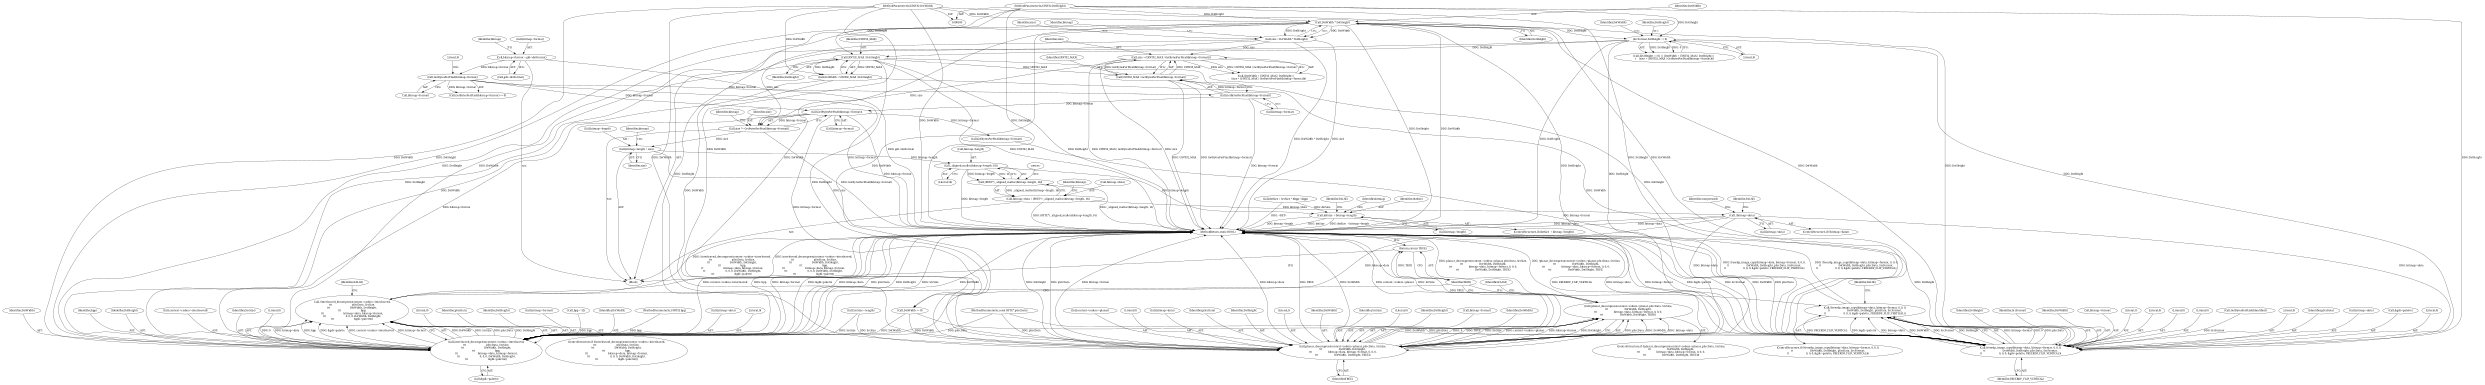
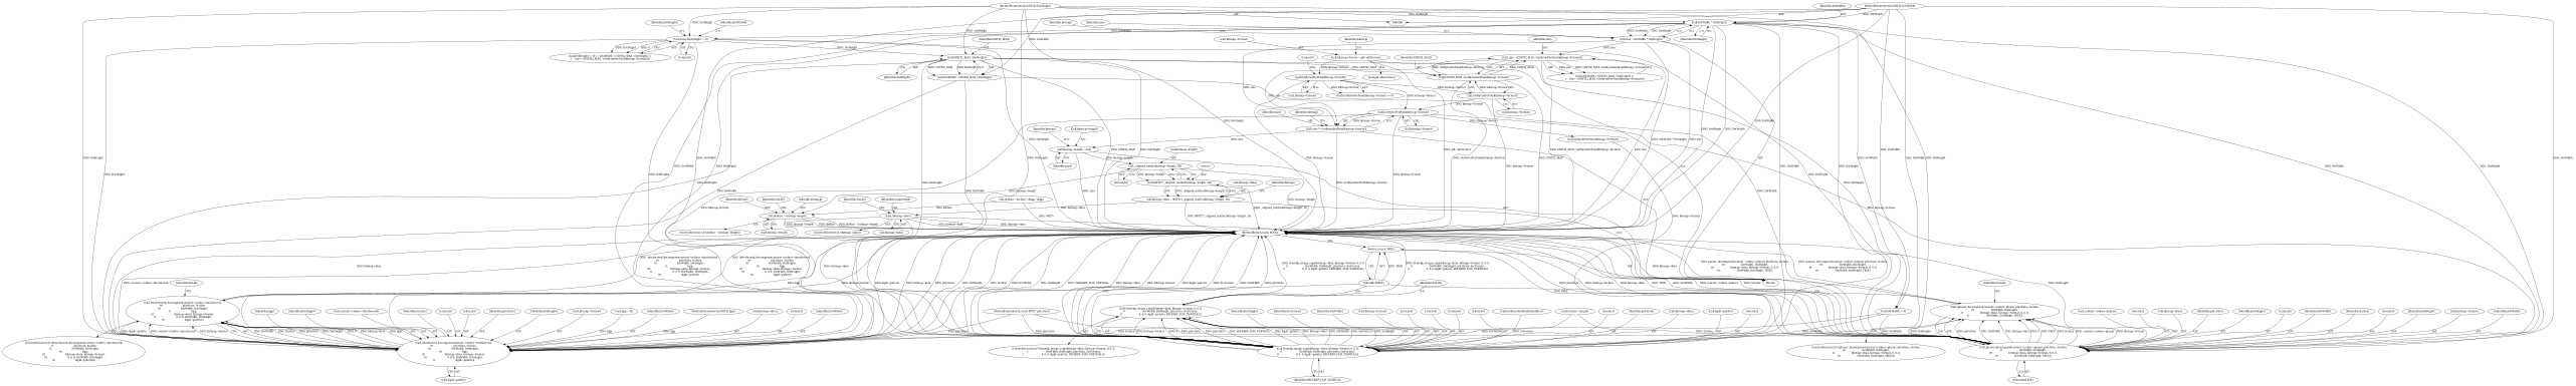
  digraph {
    fontname="Noto Serif"
    node [fontname="Noto Serif"]
    edge [fontname="Noto Serif"]
    n1 [label="(Call,_aligned_malloc(bitmap->length, 16))"]
    n2 [label="(Call,(BYTE*) _aligned_malloc(bitmap->length, 16))"]
    n3 [label="(Call,dstSize  < bitmap->length)"]
    n4 [label="(MethodReturn,static BOOL)"]
    n5 [label="(Literal,16)"]
    n6 [label="(Call,bitmap->data = (BYTE*) _aligned_malloc(bitmap->length, 16))"]
    n7 [label="(Call,bitmap->length)"]
    n8 [label="(ControlStructure,if (dstSize  < bitmap->length))"]
    n9 [label="(Return,return TRUE;)"]
    n10 [label="(Call,bitmap->length = size)"]
    n11 [label="(Block,)"]
    n12 [label="(Identifier,size)"]
    n13 [label="(Call,size *= GetBytesPerPixel(bitmap->format))"]
    n14 [label="(Call,GetBytesPerPixel(bitmap->format))"]
    n15 [label="(Call,interleaved_decompress(context->codecs->interleaved,\n\t\t\t                            pSrcData, SrcSize,\n\t\t\t                            DstWidth, DstHeight,\n\t\t\t                            bpp,\n\t\t\t                            bitmap->data, bitmap->format,\n\t\t\t                            0, 0, 0, DstWidth, DstHeight,\n\t\t\t                            &gdi->palette))"]
    n16 [label="(Call,planar_decompress(context->codecs->planar, pSrcData, SrcSize,\n\t\t\t                       DstWidth, DstHeight,\n\t\t\t                       bitmap->data, bitmap->format, 0, 0, 0,\n\t\t\t                       DstWidth, DstHeight, TRUE))"]
    n17 [label="(Call,GetBytesPerPixel(bitmap->format))"]
    n18 [label="(Call,bitmap->format)"]
    n19 [label="(Call,!interleaved_decompress(context->codecs->interleaved,\n\t\t\t                            pSrcData, SrcSize,\n\t\t\t                            DstWidth, DstHeight,\n\t\t\t                            bpp,\n\t\t\t                            bitmap->data, bitmap->format,\n\t\t\t                            0, 0, 0, DstWidth, DstHeight,\n\t\t\t                            &gdi->palette))"]
    n20 [label="(Call,&gdi->palette)"]
    n21 [label="(Call,!planar_decompress(context->codecs->planar, pSrcData, SrcSize,\n\t\t\t                       DstWidth, DstHeight,\n\t\t\t                       bitmap->data, bitmap->format, 0, 0, 0,\n\t\t\t                       DstWidth, DstHeight, TRUE))"]
    n22 [label="(Identifier,TRUE)"]
    n23 [label="(Call,freerdp_image_copy(bitmap->data, bitmap->format, 0, 0, 0,\n\t\t                        DstWidth, DstHeight, pSrcData, SrcFormat,\n\t\t                        0, 0, 0, &gdi->palette, FREERDP_FLIP_VERTICAL))"]
    n24 [label="(Call,GetBytesPerPixel(bitmap->format))"]
    n25 [label="(Call,UINT32_MAX / GetBytesPerPixel(bitmap->format))"]
    n26 [label="(Call,bitmap->format)"]
    n27 [label="(Call,size > (UINT32_MAX / GetBytesPerPixel(bitmap->format)))"]
    n28 [label="(Call,GetBytesPerPixel(bitmap->format))"]
    n29 [label="(Call,GetBytesPerPixel(bitmap->format) == 0)"]
    n30 [label="(Call,bitmap->format)"]
    n31 [label="(Call,bitmap->format = gdi->dstFormat)"]
    n32 [label="(Call,gdi->dstFormat)"]
    n33 [label="(Call,size = DstWidth * DstHeight)"]
    n34 [label="(Call,DstWidth * DstHeight)"]
    n35 [label="(SrcFormat,DstHeight == 0)"]
    n36 [label="(Identifier,DstHeight)"]
    n37 [label="(Call,DstWidth == 0)"]
    n38 [label="(Call,(DstWidth > UINT32_MAX / DstHeight) ||\n\t    (size > (UINT32_MAX / GetBytesPerPixel(bitmap->format))))"]
    n39 [label="(Call,UINT32_MAX / DstHeight)"]
    n40 [label="(Call,(DstHeight == 0) || (DstWidth > UINT32_MAX / DstHeight) ||\n\t    (size > (UINT32_MAX / GetBytesPerPixel(bitmap->format))))"]
    n41 [label="(Literal,0)"]
    n42 [label="(Call,!freerdp_image_copy(bitmap->data, bitmap->format, 0, 0, 0,\n\t\t                        DstWidth, DstHeight, pSrcData, SrcFormat,\n\t\t                        0, 0, 0, &gdi->palette, FREERDP_FLIP_VERTICAL))"]
    n43 [label="(Identifier,FREERDP_FLIP_VERTICAL)"]
    n44 [label="(MethodParameterIn,UINT32 DstWidth)"]
    n45 [label="(Call,DstWidth > UINT32_MAX / DstHeight)"]
    1000100
    n47 [label="(MethodParameterIn,UINT32 DstHeight)"]
    n48 [label="(Identifier,DstHeight)"]
    n49 [label="(Call,!bitmap->data)"]
    n50 [label="(Call,bitmap->data)"]
    n51 [label="(ControlStructure,if (!bitmap->data))"]
    n52 [label="(ControlStructure,if (!interleaved_decompress(context->codecs->interleaved,\n\t\t\t                            pSrcData, SrcSize,\n\t\t\t                            DstWidth, DstHeight,\n\t\t\t                            bpp,\n\t\t\t                            bitmap->data, bitmap->format,\n\t\t\t                            0, 0, 0, DstWidth, DstHeight,\n\t\t\t                            &gdi->palette)))"]
    n53 [label="(ControlStructure,if (!planar_decompress(context->codecs->planar, pSrcData, SrcSize,\n\t\t\t                       DstWidth, DstHeight,\n\t\t\t                       bitmap->data, bitmap->format, 0, 0, 0,\n\t\t\t                       DstWidth, DstHeight, TRUE)))"]
    n54 [label="(Identifier,TRUE)"]
    n55 [label="(ControlStructure,if (!freerdp_image_copy(bitmap->data, bitmap->format, 0, 0, 0,\n\t\t                        DstWidth, DstHeight, pSrcData, SrcFormat,\n\t\t                        0, 0, 0, &gdi->palette, FREERDP_FLIP_VERTICAL)))"]
    n56 [label="(Identifier,DstHeight)"]
    n57 [label="(Call,context->codecs->planar)"]
    n58 [label="(Identifier,bpp)"]
    n59 [label="(Literal,0)"]
    n60 [label="(Identifier,DstHeight)"]
    n61 [label="(Literal,0)"]
    n62 [label="(Call,context->codecs->interleaved)"]
    n63 [label="(Call,bitmap->length)"]
    n64 [label="(Identifier,SrcSize)"]
    n65 [label="(Identifier,size)"]
    n66 [label="(Identifier,FALSE)"]
    n67 [label="(Literal,0)"]
    n68 [label="(Identifier,bitmap)"]
    n69 [label="(Identifier,SrcFormat)"]
    n70 [label="(Identifier,size)"]
    n71 [label="(Literal,0)"]
    n72 [label="(Identifier,bitmap)"]
    n73 [label="(Identifier,DstWidth)"]
    n74 [label="(Call,bitmap->format)"]
    n75 [label="(Call,bitmap->data)"]
    n76 [label="(Literal,0)"]
    n77 [label="(Identifier,pSrcData)"]
    n78 [label="(Literal,0)"]
    n79 [label="(Call,bitmap->length)"]
    n80 [label="(Identifier,DstHeight)"]
    n81 [label="(Identifier,UINT32_MAX)"]
    n82 [label="(Identifier,pSrcData)"]
    n83 [label="(Literal,0)"]
    n84 [label="(Identifier,DstHeight)"]
    n85 [label="(Identifier,DstWidth)"]
    n86 [label="(Call,bitmap->format)"]
    n87 [label="(Literal,0)"]
    n88 [label="(Identifier,SrcSize)"]
    n89 [label="(Identifier,DstWidth)"]
    n90 [label="(Call,bpp < 32)"]
    n91 [label="(Identifier,DstWidth)"]
    n92 [label="(Call,bitmap->data)"]
    n93 [label="(Identifier,DstHeight)"]
    n94 [label="(Call,bitmap->format)"]
    n95 [label="(MethodParameterIn,const BYTE* pSrcData)"]
    n96 [label="(MethodParameterIn,UINT32 bpp)"]
    n97 [label="(Literal,0)"]
    n98 [label="(Identifier,FALSE)"]
    n99 [label="(Call,GetBytesPerPixel(Identifier))"]
    n100 [label="(Identifier,bitmap)"]
    n101 [label="(Literal,0)"]
    n102 [label="(Identifier,DstHeight)"]
    n103 [label="(Literal,0)"]
    n104 [label="(Identifier,pSrcData)"]
    n105 [label="(Identifier,dstSize)"]
    n106 [label="(Identifier,bitmap)"]
    n107 [label="(Call,bitmap->data)"]
    n108 [label="(Call,bitmap->data)"]
    n109 [label="(Call,&gdi->palette)"]
    n110 [label="(Identifier,bitmap)"]
    n111 [label="(Call,dstSize = SrcSize * dbpp / sbpp)"]
    n112 [label="(Identifier,FALSE)"]
    n113 [label="(Identifier,FALSE)"]
    n114 [label="(Identifier,bitmap)"]
    n115 [label="(Literal,0)"]
    n116 [label="(Identifier,UINT32_MAX)"]
    n117 [label="(Identifier,DstWidth)"]
    n118 [label="(Call,SrcSize = length)"]
    n119 [label="(Call,bitmap->format)"]
    n120 [label="(Literal,0)"]
    n121 [label="(Identifier,compressed)"]
    n122 [label="(Identifier,DstWidth)"]
    n123 [label="(Identifier,DstWidth)"]
    n124 [label="(Identifier,size)"]
    n125 [label="(Identifier,FALSE)"]
    1000187
    n1 -> n2 [label="AST: "]
    n1 -> n2 [label="DDG: bitmap->length"]
    n1 -> n2 [label="DDG: 16"]
    n1 -> n3 [label="DDG: bitmap->length"]
    n1 -> n4 [label="DDG: bitmap->length"]
    n1 -> n5 [label="CFG: "]
    n2 -> n1 [label="CFG: "]
    n2 -> n4 [label="DDG: _aligned_malloc(bitmap->length, 16)"]
    n2 -> n6 [label="AST: "]
    n2 -> n6 [label="DDG: _aligned_malloc(bitmap->length, 16)"]
    n3 -> n4 [label="DDG: dstSize"]
    n3 -> n4 [label="DDG: dstSize  < bitmap->length"]
    n3 -> n4 [label="DDG: bitmap->length"]
    n3 -> n7 [label="CFG: "]
    n3 -> n8 [label="AST: "]
    n4 -> n9 [label="CFG: "]
    n5 -> n1 [label="AST: "]
    n6 -> n2 [label="CFG: "]
    n6 -> n4 [label="DDG: (BYTE*) _aligned_malloc(bitmap->length, 16)"]
    n6 -> n11 [label="AST: "]
    n6 -> n49 [label="DDG: bitmap->data"]
    n7 -> n3 [label="AST: "]
-   n9 -> n11 [label="CFG: "]
+   n9 -> n11 [label="AST: "]
    n9 -> n54 [label="CFG: "]
    n10 -> n1 [label="DDG: bitmap->length"]
    n10 -> n4 [label="DDG: size"]
    n10 -> n11 [label="AST: "]
    n10 -> n12 [label="CFG: "]
    n12 -> n10 [label="AST: "]
    n13 -> n4 [label="DDG: GetBytesPerPixel(bitmap->format)"]
    n13 -> n10 [label="DDG: size"]
    n13 -> n11 [label="AST: "]
    n13 -> n14 [label="CFG: "]
    n14 -> n4 [label="DDG: bitmap->format"]
    n14 -> n13 [label="AST: "]
    n14 -> n13 [label="DDG: bitmap->format"]
    n14 -> n15 [label="DDG: bitmap->format"]
    n14 -> n16 [label="DDG: bitmap->format"]
    n14 -> n17 [label="DDG: bitmap->format"]
    n14 -> n18 [label="CFG: "]
    n15 -> n4 [label="DDG: &gdi->palette"]
    n15 -> n4 [label="DDG: bitmap->data"]
    n15 -> n4 [label="DDG: pSrcData"]
    n15 -> n4 [label="DDG: DstHeight"]
    n15 -> n4 [label="DDG: SrcSize"]
    n15 -> n4 [label="DDG: DstWidth"]
    n15 -> n4 [label="DDG: context->codecs->interleaved"]
    n15 -> n4 [label="DDG: bpp"]
    n15 -> n4 [label="DDG: bitmap->format"]
    n15 -> n19 [label="AST: "]
    n15 -> n19 [label="DDG: DstWidth"]
    n15 -> n19 [label="DDG: SrcSize"]
    n15 -> n19 [label="DDG: pSrcData"]
    n15 -> n19 [label="DDG: DstHeight"]
    n15 -> n19 [label="DDG: 0"]
    n15 -> n19 [label="DDG: bitmap->data"]
    n15 -> n19 [label="DDG: bpp"]
    n15 -> n19 [label="DDG: &gdi->palette"]
    n15 -> n19 [label="DDG: context->codecs->interleaved"]
    n15 -> n19 [label="DDG: bitmap->format"]
    n15 -> n20 [label="CFG: "]
    n16 -> n4 [label="DDG: DstHeight"]
    n16 -> n4 [label="DDG: pSrcData"]
    n16 -> n4 [label="DDG: bitmap->format"]
    n16 -> n4 [label="DDG: bitmap->data"]
    n16 -> n4 [label="DDG: TRUE"]
    n16 -> n4 [label="DDG: DstWidth"]
    n16 -> n4 [label="DDG: context->codecs->planar"]
    n16 -> n4 [label="DDG: SrcSize"]
    n16 -> n9 [label="DDG: TRUE"]
    n16 -> n21 [label="AST: "]
    n16 -> n21 [label="DDG: pSrcData"]
    n16 -> n21 [label="DDG: DstWidth"]
    n16 -> n21 [label="DDG: bitmap->data"]
    n16 -> n21 [label="DDG: 0"]
    n16 -> n21 [label="DDG: TRUE"]
    n16 -> n21 [label="DDG: SrcSize"]
    n16 -> n21 [label="DDG: context->codecs->planar"]
    n16 -> n21 [label="DDG: bitmap->format"]
    n16 -> n21 [label="DDG: DstHeight"]
    n16 -> n22 [label="CFG: "]
    n17 -> n23 [label="DDG: bitmap->format"]
    n18 -> n14 [label="AST: "]
    n19 -> n4 [label="DDG: !interleaved_decompress(context->codecs->interleaved,\n\t\t\t                            pSrcData, SrcSize,\n\t\t\t                            DstWidth, DstHeight,\n\t\t\t                            bpp,\n\t\t\t                            bitmap->data, bitmap->format,\n\t\t\t                            0, 0, 0, DstWidth, DstHeight,\n\t\t\t                            &gdi->palette)"]
    n19 -> n4 [label="DDG: interleaved_decompress(context->codecs->interleaved,\n\t\t\t                            pSrcData, SrcSize,\n\t\t\t                            DstWidth, DstHeight,\n\t\t\t                            bpp,\n\t\t\t                            bitmap->data, bitmap->format,\n\t\t\t                            0, 0, 0, DstWidth, DstHeight,\n\t\t\t                            &gdi->palette)"]
    n19 -> n15 [label="CFG: "]
    n19 -> n52 [label="AST: "]
    n20 -> n15 [label="AST: "]
    n21 -> n4 [label="DDG: planar_decompress(context->codecs->planar, pSrcData, SrcSize,\n\t\t\t                       DstWidth, DstHeight,\n\t\t\t                       bitmap->data, bitmap->format, 0, 0, 0,\n\t\t\t                       DstWidth, DstHeight, TRUE)"]
    n21 -> n4 [label="DDG: !planar_decompress(context->codecs->planar, pSrcData, SrcSize,\n\t\t\t                       DstWidth, DstHeight,\n\t\t\t                       bitmap->data, bitmap->format, 0, 0, 0,\n\t\t\t                       DstWidth, DstHeight, TRUE)"]
    n21 -> n16 [label="CFG: "]
    n21 -> n53 [label="AST: "]
    n22 -> n16 [label="AST: "]
    n23 -> n4 [label="DDG: DstHeight"]
    n23 -> n4 [label="DDG: FREERDP_FLIP_VERTICAL"]
    n23 -> n4 [label="DDG: bitmap->data"]
    n23 -> n4 [label="DDG: bitmap->format"]
    n23 -> n4 [label="DDG: &gdi->palette"]
    n23 -> n4 [label="DDG: SrcFormat"]
    n23 -> n4 [label="DDG: DstWidth"]
    n23 -> n4 [label="DDG: pSrcData"]
    n23 -> n42 [label="AST: "]
    n23 -> n42 [label="DDG: bitmap->format"]
    n23 -> n42 [label="DDG: 0"]
    n23 -> n42 [label="DDG: pSrcData"]
    n23 -> n42 [label="DDG: FREERDP_FLIP_VERTICAL"]
    n23 -> n42 [label="DDG: &gdi->palette"]
    n23 -> n42 [label="DDG: bitmap->data"]
    n23 -> n42 [label="DDG: DstWidth"]
    n23 -> n42 [label="DDG: SrcFormat"]
    n23 -> n42 [label="DDG: DstHeight"]
    n23 -> n43 [label="CFG: "]
    n24 -> n4 [label="DDG: bitmap->format"]
    n24 -> n14 [label="DDG: bitmap->format"]
    n24 -> n25 [label="AST: "]
    n24 -> n25 [label="DDG: bitmap->format"]
    n24 -> n26 [label="CFG: "]
    n25 -> n4 [label="DDG: UINT32_MAX"]
    n25 -> n4 [label="DDG: GetBytesPerPixel(bitmap->format)"]
    n25 -> n24 [label="CFG: "]
    n25 -> n27 [label="AST: "]
    n25 -> n27 [label="DDG: UINT32_MAX"]
    n25 -> n27 [label="DDG: GetBytesPerPixel(bitmap->format)"]
    n26 -> n24 [label="AST: "]
    n27 -> n4 [label="DDG: UINT32_MAX / GetBytesPerPixel(bitmap->format)"]
    n27 -> n4 [label="DDG: size"]
    n27 -> n13 [label="DDG: size"]
    n27 -> n25 [label="CFG: "]
    n27 -> n38 [label="AST: "]
    n27 -> n38 [label="DDG: size"]
    n27 -> n38 [label="DDG: UINT32_MAX / GetBytesPerPixel(bitmap->format)"]
    n28 -> n4 [label="DDG: bitmap->format"]
    n28 -> n14 [label="DDG: bitmap->format"]
    n28 -> n24 [label="DDG: bitmap->format"]
    n28 -> n29 [label="AST: "]
    n28 -> n29 [label="DDG: bitmap->format"]
    n28 -> n30 [label="CFG: "]
    n30 -> n28 [label="AST: "]
    n31 -> n4 [label="DDG: gdi->dstFormat"]
    n31 -> n11 [label="AST: "]
    n31 -> n28 [label="DDG: bitmap->format"]
    n31 -> n32 [label="CFG: "]
-   n32 -> n31 [label="AST: "]
    n33 -> n4 [label="DDG: size"]
    n33 -> n4 [label="DDG: DstWidth * DstHeight"]
    n33 -> n11 [label="AST: "]
    n33 -> n13 [label="DDG: size"]
    n33 -> n27 [label="DDG: size"]
    n33 -> n34 [label="CFG: "]
    n34 -> n4 [label="DDG: DstHeight"]
    n34 -> n4 [label="DDG: DstWidth"]
    n34 -> n15 [label="DDG: DstWidth"]
    n34 -> n15 [label="DDG: DstHeight"]
    n34 -> n16 [label="DDG: DstWidth"]
    n34 -> n16 [label="DDG: DstHeight"]
    n34 -> n23 [label="DDG: DstWidth"]
    n34 -> n23 [label="DDG: DstHeight"]
    n34 -> n33 [label="AST: "]
    n34 -> n33 [label="DDG: DstWidth"]
    n34 -> n33 [label="DDG: DstHeight"]
    n34 -> n35 [label="DDG: DstHeight"]
    n34 -> n36 [label="CFG: "]
    n34 -> n37 [label="DDG: DstWidth"]
    n35 -> n4 [label="DDG: DstHeight"]
    n35 -> n15 [label="DDG: DstHeight"]
    n35 -> n16 [label="DDG: DstHeight"]
    n35 -> n23 [label="DDG: DstHeight"]
    n35 -> n39 [label="DDG: DstHeight"]
    n35 -> n40 [label="AST: "]
    n35 -> n40 [label="DDG: DstHeight"]
    n35 -> n40 [label="DDG: 0"]
    n35 -> n41 [label="CFG: "]
    n36 -> n34 [label="AST: "]
    n37 -> n15 [label="DDG: DstWidth"]
    n37 -> n16 [label="DDG: DstWidth"]
    n37 -> n23 [label="DDG: DstWidth"]
    n38 -> n27 [label="CFG: "]
    n39 -> n4 [label="DDG: UINT32_MAX"]
    n39 -> n4 [label="DDG: DstHeight"]
    n39 -> n15 [label="DDG: DstHeight"]
    n39 -> n16 [label="DDG: DstHeight"]
    n39 -> n23 [label="DDG: DstHeight"]
    n39 -> n25 [label="DDG: UINT32_MAX"]
    n39 -> n45 [label="AST: "]
    n39 -> n45 [label="DDG: UINT32_MAX"]
    n39 -> n45 [label="DDG: DstHeight"]
    n39 -> n48 [label="CFG: "]
    n40 -> n35 [label="CFG: "]
    n41 -> n35 [label="AST: "]
    n42 -> n4 [label="DDG: freerdp_image_copy(bitmap->data, bitmap->format, 0, 0, 0,\n\t\t                        DstWidth, DstHeight, pSrcData, SrcFormat,\n\t\t                        0, 0, 0, &gdi->palette, FREERDP_FLIP_VERTICAL)"]
    n42 -> n4 [label="DDG: !freerdp_image_copy(bitmap->data, bitmap->format, 0, 0, 0,\n\t\t                        DstWidth, DstHeight, pSrcData, SrcFormat,\n\t\t                        0, 0, 0, &gdi->palette, FREERDP_FLIP_VERTICAL)"]
    n42 -> n23 [label="CFG: "]
    n42 -> n55 [label="AST: "]
    n43 -> n23 [label="AST: "]
    n44 -> n4 [label="DDG: DstWidth"]
    n44 -> n15 [label="DDG: DstWidth"]
    n44 -> n16 [label="DDG: DstWidth"]
    n44 -> n23 [label="DDG: DstWidth"]
    n44 -> n34 [label="DDG: DstWidth"]
    n44 -> n37 [label="DDG: DstWidth"]
    n44 -> n45 [label="DDG: DstWidth"]
    n44 -> 1000100 [label="AST: "]
    n45 -> n15 [label="DDG: DstWidth"]
    n45 -> n16 [label="DDG: DstWidth"]
    n45 -> n23 [label="DDG: DstWidth"]
    n45 -> n39 [label="CFG: "]
    n47 -> n4 [label="DDG: DstHeight"]
    n47 -> n15 [label="DDG: DstHeight"]
    n47 -> n16 [label="DDG: DstHeight"]
    n47 -> n23 [label="DDG: DstHeight"]
    n47 -> n34 [label="DDG: DstHeight"]
    n47 -> n35 [label="DDG: DstHeight"]
    n47 -> n39 [label="DDG: DstHeight"]
    n47 -> 1000100 [label="AST: "]
    n48 -> n39 [label="AST: "]
    n49 -> n4 [label="DDG: !bitmap->data"]
    n49 -> n4 [label="DDG: bitmap->data"]
    n49 -> n15 [label="DDG: bitmap->data"]
    n49 -> n16 [label="DDG: bitmap->data"]
    n49 -> n23 [label="DDG: bitmap->data"]
    n49 -> n50 [label="CFG: "]
    n49 -> n51 [label="AST: "]
    n50 -> n49 [label="AST: "]
    n54 -> n9 [label="AST: "]
    n54 -> n9 [label="DDG: TRUE"]
    n54 -> n19 [label="CFG: "]
    n54 -> n21 [label="CFG: "]
    n54 -> n42 [label="CFG: "]
    n56 -> n23 [label="AST: "]
    n57 -> n16 [label="AST: "]
    n58 -> n15 [label="AST: "]
    n59 -> n16 [label="AST: "]
    n60 -> n15 [label="AST: "]
    n61 -> n28 [label="CFG: "]
    n62 -> n15 [label="AST: "]
    n63 -> n10 [label="AST: "]
    n64 -> n15 [label="AST: "]
    n65 -> n27 [label="AST: "]
    n66 -> n21 [label="CFG: "]
    n67 -> n15 [label="AST: "]
    n68 -> n13 [label="CFG: "]
    n69 -> n23 [label="AST: "]
    n70 -> n33 [label="AST: "]
    n71 -> n15 [label="AST: "]
    n72 -> n31 [label="CFG: "]
    n73 -> n23 [label="AST: "]
    n74 -> n23 [label="AST: "]
    n75 -> n16 [label="AST: "]
    n76 -> n23 [label="AST: "]
    n77 -> n16 [label="AST: "]
    n78 -> n23 [label="AST: "]
    n79 -> n1 [label="AST: "]
    n80 -> n16 [label="AST: "]
    n81 -> n25 [label="AST: "]
    n82 -> n15 [label="AST: "]
    n83 -> n16 [label="AST: "]
    n84 -> n15 [label="AST: "]
    n85 -> n16 [label="AST: "]
    n86 -> n15 [label="AST: "]
    n87 -> n23 [label="AST: "]
    n88 -> n16 [label="AST: "]
    n89 -> n35 [label="CFG: "]
    n90 -> n15 [label="DDG: bpp"]
    n91 -> n15 [label="AST: "]
    n92 -> n6 [label="AST: "]
    n93 -> n35 [label="AST: "]
    n94 -> n31 [label="AST: "]
    n95 -> n15 [label="DDG: pSrcData"]
    n95 -> n16 [label="DDG: pSrcData"]
    n95 -> n23 [label="DDG: pSrcData"]
    n96 -> n15 [label="DDG: bpp"]
    n97 -> n23 [label="AST: "]
    n98 -> n42 [label="CFG: "]
    n99 -> n23 [label="DDG: SrcFormat"]
    n100 -> n3 [label="CFG: "]
    n101 -> n16 [label="AST: "]
    n102 -> n16 [label="AST: "]
    n103 -> n23 [label="AST: "]
    n104 -> n23 [label="AST: "]
    n105 -> n3 [label="AST: "]
    n106 -> n6 [label="CFG: "]
    n107 -> n23 [label="AST: "]
    n108 -> n15 [label="AST: "]
    n109 -> n23 [label="AST: "]
    n110 -> n10 [label="CFG: "]
    n111 -> n3 [label="DDG: dstSize"]
    n111 -> n4 [label="DDG: <RET>"]
    n112 -> n3 [label="CFG: "]
    n113 -> n19 [label="CFG: "]
    n114 -> n33 [label="CFG: "]
    n115 -> n15 [label="AST: "]
    n116 -> n39 [label="AST: "]
    n117 -> n34 [label="AST: "]
    n118 -> n15 [label="DDG: SrcSize"]
    n118 -> n16 [label="DDG: SrcSize"]
    n119 -> n16 [label="AST: "]
    n120 -> n23 [label="AST: "]
    n121 -> n49 [label="CFG: "]
    n122 -> n16 [label="AST: "]
    n123 -> n15 [label="AST: "]
    n124 -> n13 [label="AST: "]
    n125 -> n49 [label="CFG: "]
    1000187 -> n2 [label="AST: "]
  }
